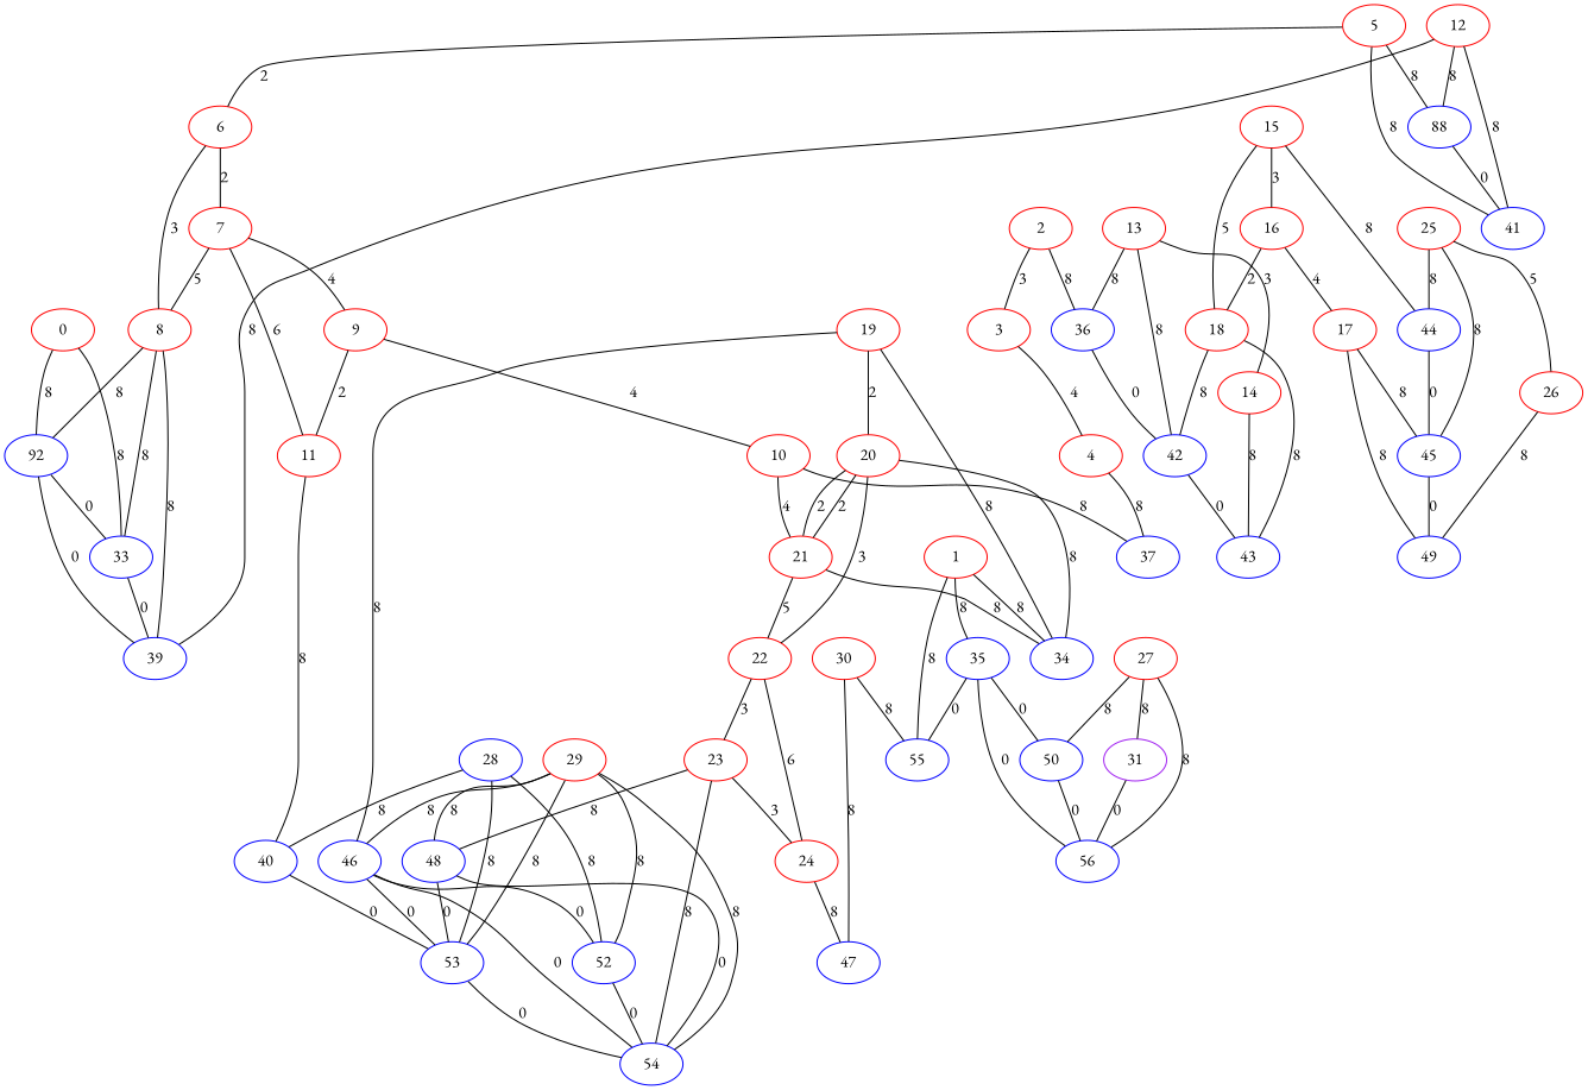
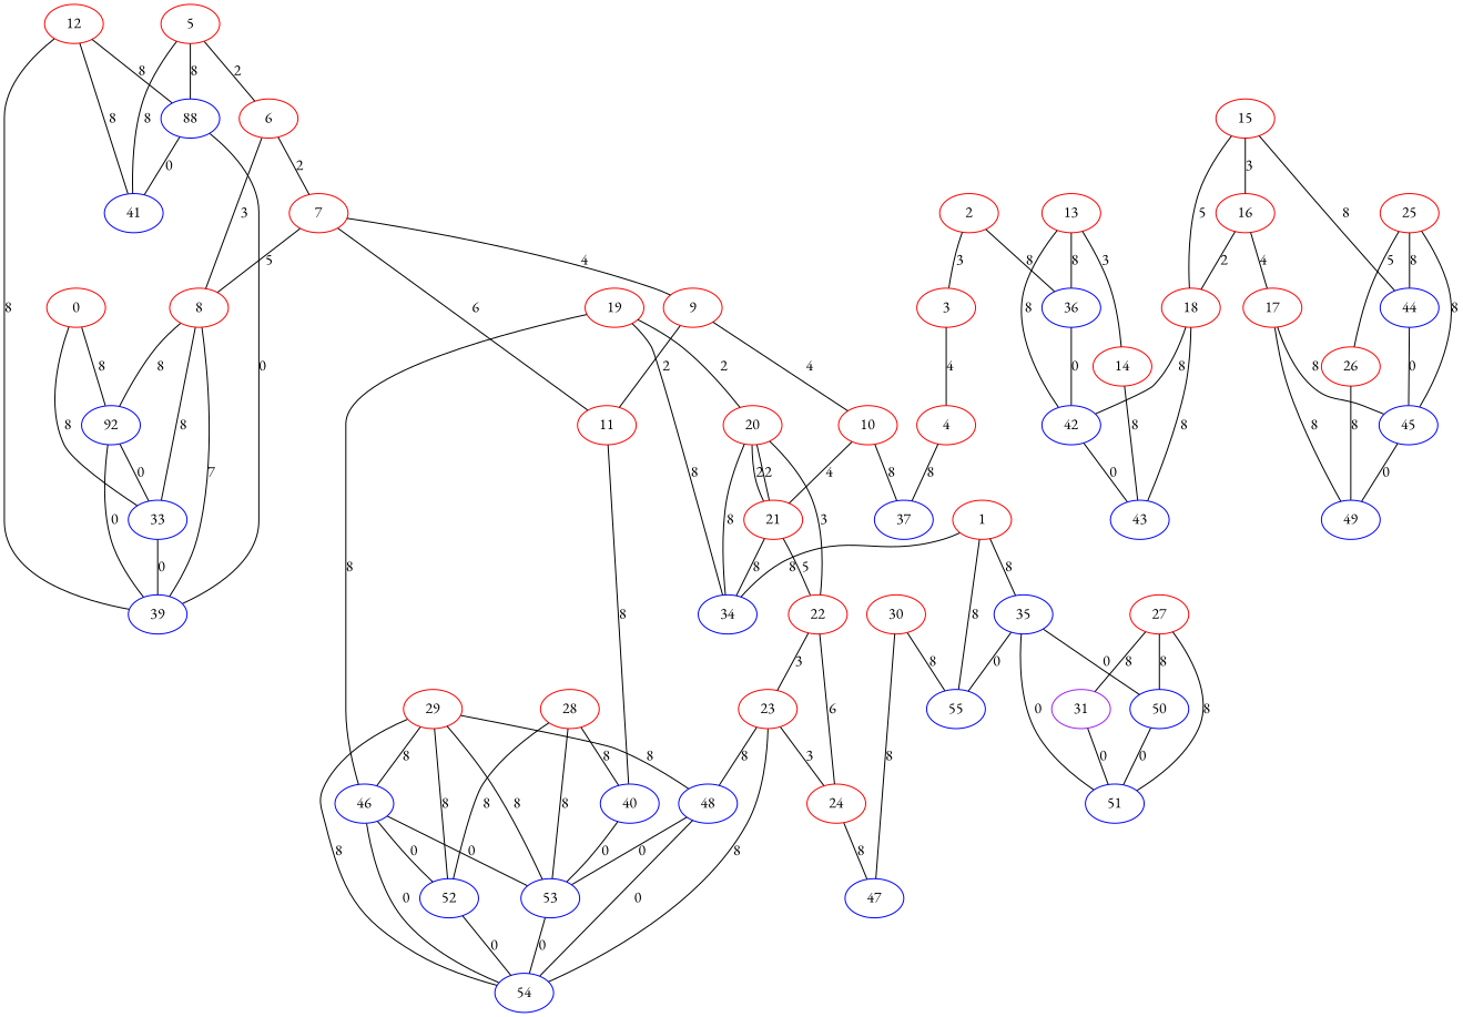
  graph {
    fontname="EB Garamond"
    node [color=red fontname="EB Garamond" weight=1]
    edge [fontname="EB Garamond"]
    n1 [color=blue label=92 weight=3]
    0
    33 [color=blue weight=3]
    39 [color=blue weight=3]
    34 [color=blue weight=3]
    1
    35 [color=blue weight=3]
    55 [color=blue weight=3]
    50 [color=blue weight=3]
-   51 [color=blue weight=3 label=56]
+   51 [color=blue weight=3]
    2
    3
    36 [color=blue weight=3]
    4
    42 [color=blue weight=3]
    37 [color=blue weight=3]
    5
    6
    n19 [color=blue label=88 weight=3]
    41 [color=blue weight=3]
    7
    8
    9
    11
    10
    40 [color=blue weight=3]
    21
    53 [color=blue weight=3]
    12
    13
    14
    43 [color=blue weight=3]
    15
    16
    18
    44 [color=blue weight=3]
    17
    45 [color=blue weight=3]
    49 [color=blue weight=3]
    19
    20
    46 [color=blue weight=3]
    22
    54 [color=blue weight=3]
    52 [color=blue weight=3]
    23
    24
    48 [color=blue weight=3]
    47 [color=blue weight=3]
    25
    26
    31 [color=purple weight=4]
    27
-   28 [color=blue]
+   28
    29
    30
    n1 -- 33 [label=0]
    n1 -- 39 [label=0]
    0 -- n1 [label=8]
    0 -- 33 [label=8]
    33 -- 39 [label=0]
    1 -- 34 [label=8]
    1 -- 35 [label=8]
    1 -- 55 [label=8]
    35 -- 55 [label=0]
    35 -- 50 [label=0]
    35 -- 51 [label=0]
    50 -- 51 [label=0]
    2 -- 3 [label=3]
    2 -- 36 [label=8]
    3 -- 4 [label=4]
    36 -- 42 [label=0]
    4 -- 37 [label=8]
    42 -- 43 [label=0]
    5 -- 6 [label=2]
    5 -- n19 [label=8]
    5 -- 41 [label=8]
    6 -- 7 [label=2]
    6 -- 8 [label=3]
+   n19 -- 39 [label=0]
    n19 -- 41 [label=0]
    7 -- 8 [label=5]
    7 -- 9 [label=4]
    7 -- 11 [label=6]
    8 -- n1 [label=8]
    8 -- 33 [label=8]
-   8 -- 39 [label=8]
+   8 -- 39 [label=7]
    9 -- 11 [label=2]
    9 -- 10 [label=4]
    11 -- 40 [label=8]
    10 -- 37 [label=8]
    10 -- 21 [label=4]
    40 -- 53 [label=0]
    21 -- 34 [label=8]
    21 -- 22 [label=5]
    53 -- 54 [label=0]
    12 -- 39 [label=8]
    12 -- n19 [label=8]
    12 -- 41 [label=8]
    13 -- 36 [label=8]
    13 -- 42 [label=8]
    13 -- 14 [label=3]
    14 -- 43 [label=8]
    15 -- 16 [label=3]
    15 -- 18 [label=5]
    15 -- 44 [label=8]
    16 -- 18 [label=2]
    16 -- 17 [label=4]
    18 -- 42 [label=8]
    18 -- 43 [label=8]
    44 -- 45 [label=0]
    17 -- 45 [label=8]
    17 -- 49 [label=8]
    45 -- 49 [label=0]
    19 -- 34 [label=8]
    19 -- 20 [label=2]
    19 -- 46 [label=8]
    20 -- 34 [label=8]
    20 -- 21 [label=2]
    20 -- 21 [label=2]
    20 -- 22 [label=3]
    46 -- 53 [label=0]
    46 -- 54 [label=0]
    46 -- 52 [label=0]
    22 -- 23 [label=3]
    22 -- 24 [label=6]
    52 -- 54 [label=0]
    23 -- 54 [label=8]
    23 -- 24 [label=3]
    23 -- 48 [label=8]
    24 -- 47 [label=8]
    48 -- 53 [label=0]
    48 -- 54 [label=0]
    25 -- 44 [label=8]
    25 -- 45 [label=8]
    25 -- 26 [label=5]
    26 -- 49 [label=8]
    31 -- 51 [label=0]
    27 -- 50 [label=8]
    27 -- 51 [label=8]
    27 -- 31 [label=8]
    28 -- 40 [label=8]
    28 -- 53 [label=8]
    28 -- 52 [label=8]
    29 -- 53 [label=8]
    29 -- 46 [label=8]
    29 -- 54 [label=8]
    29 -- 52 [label=8]
    29 -- 48 [label=8]
    30 -- 55 [label=8]
    30 -- 47 [label=8]
  }
